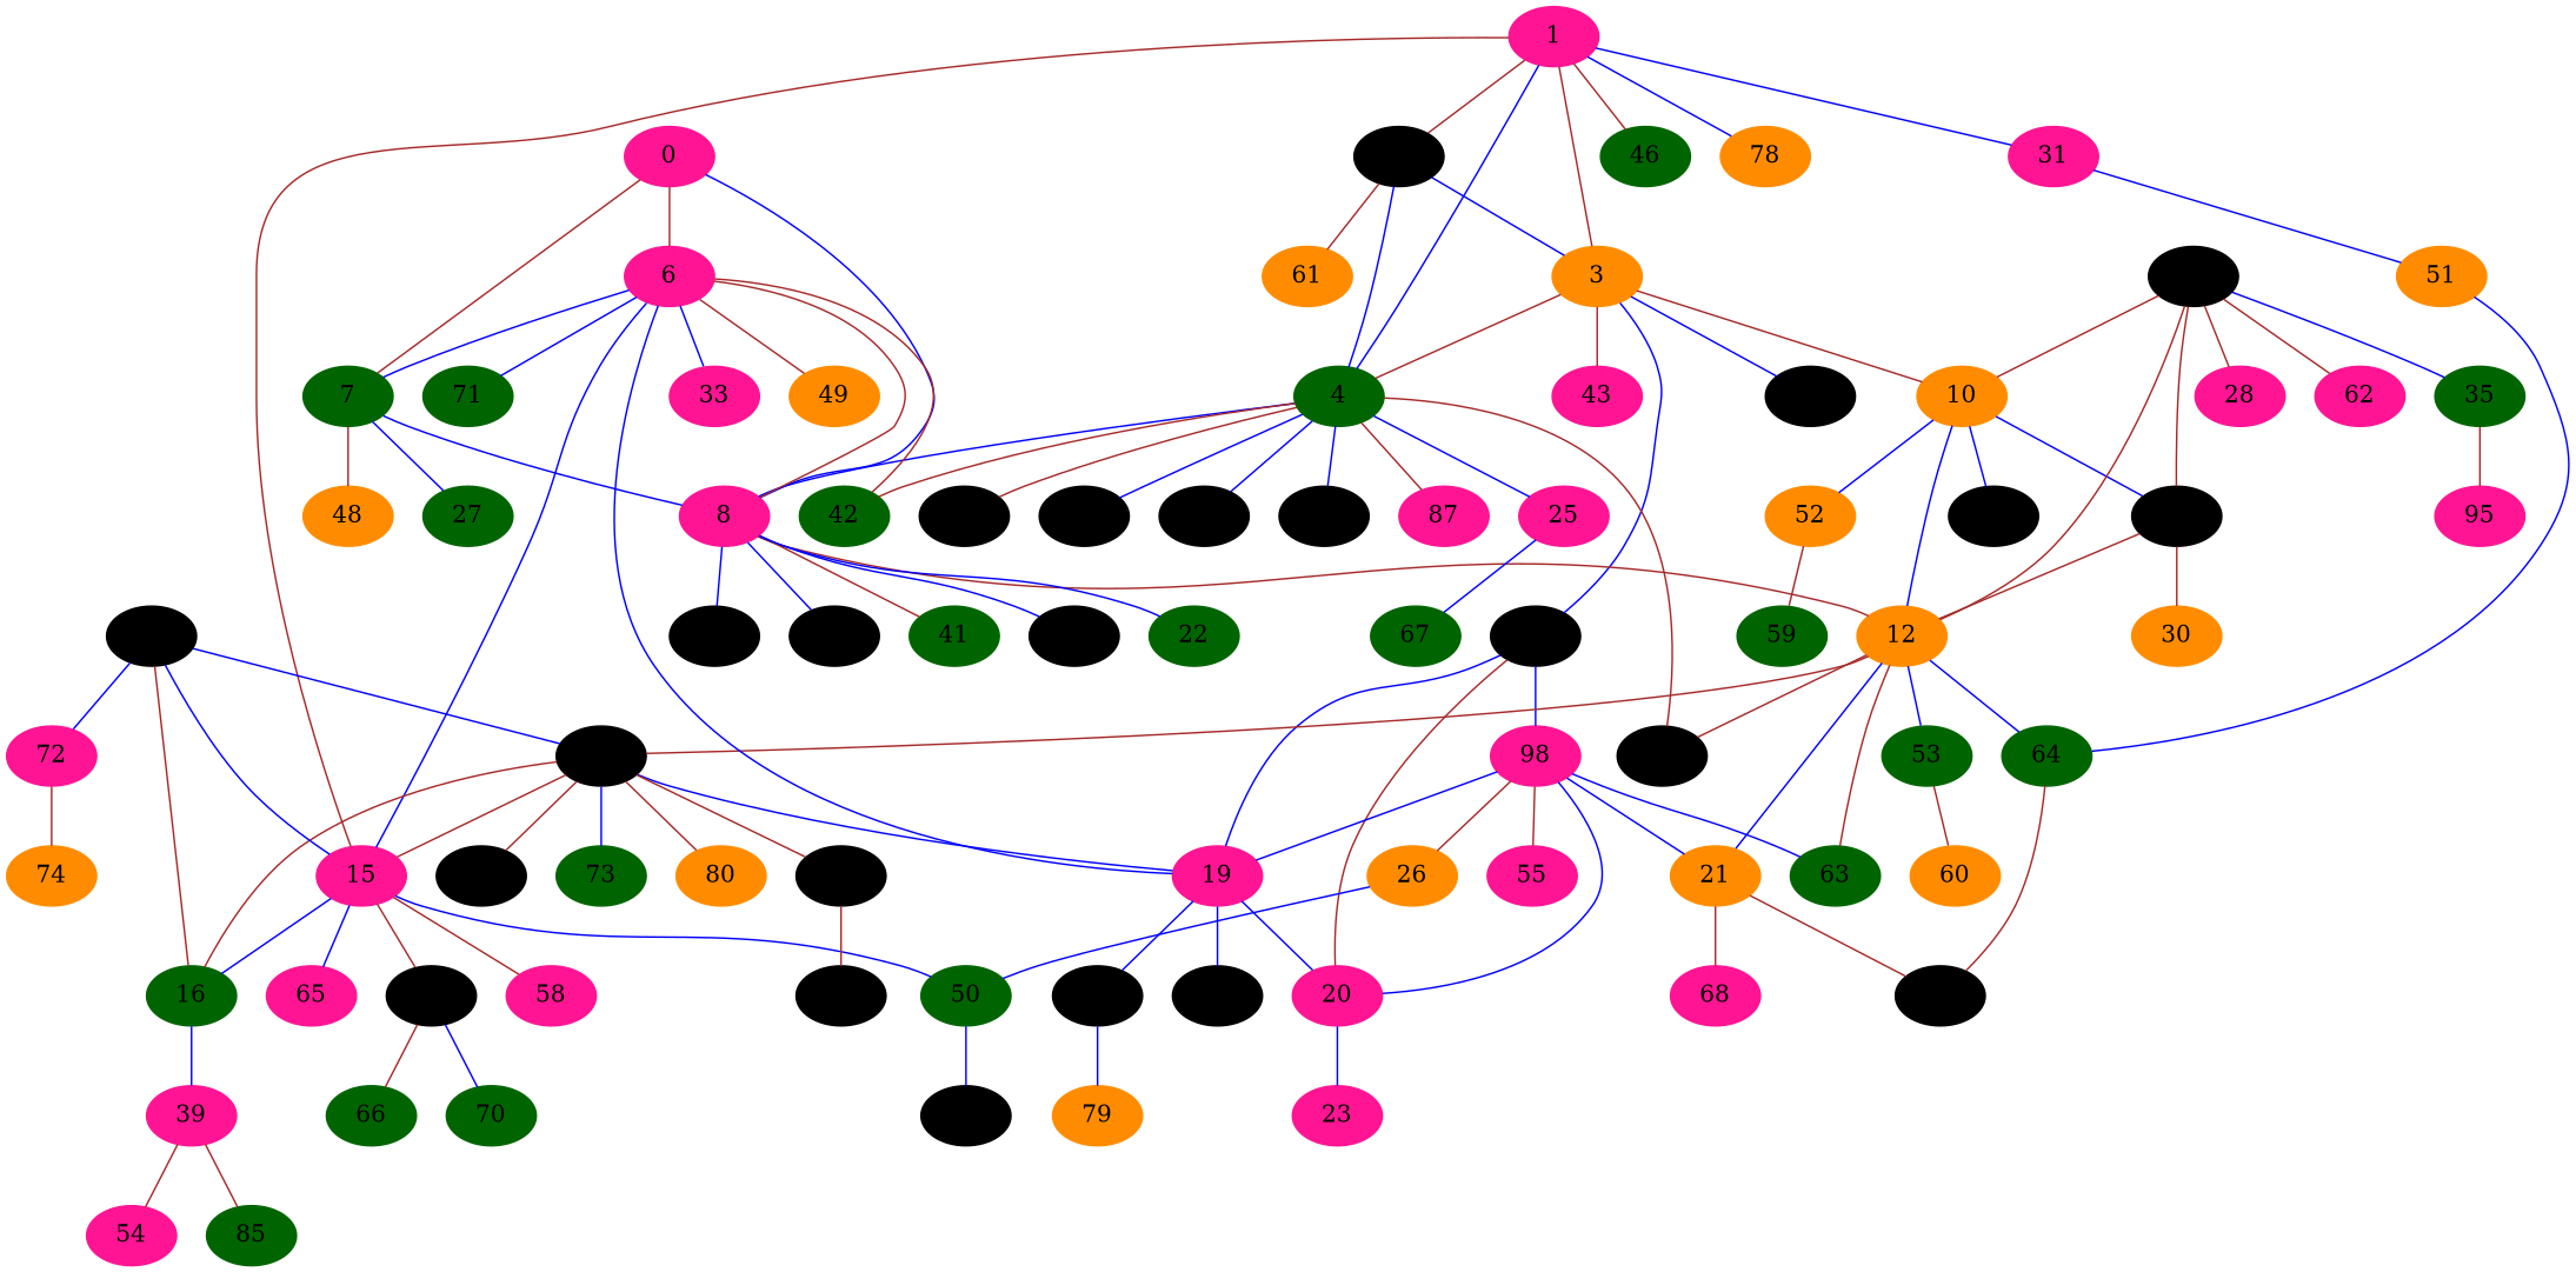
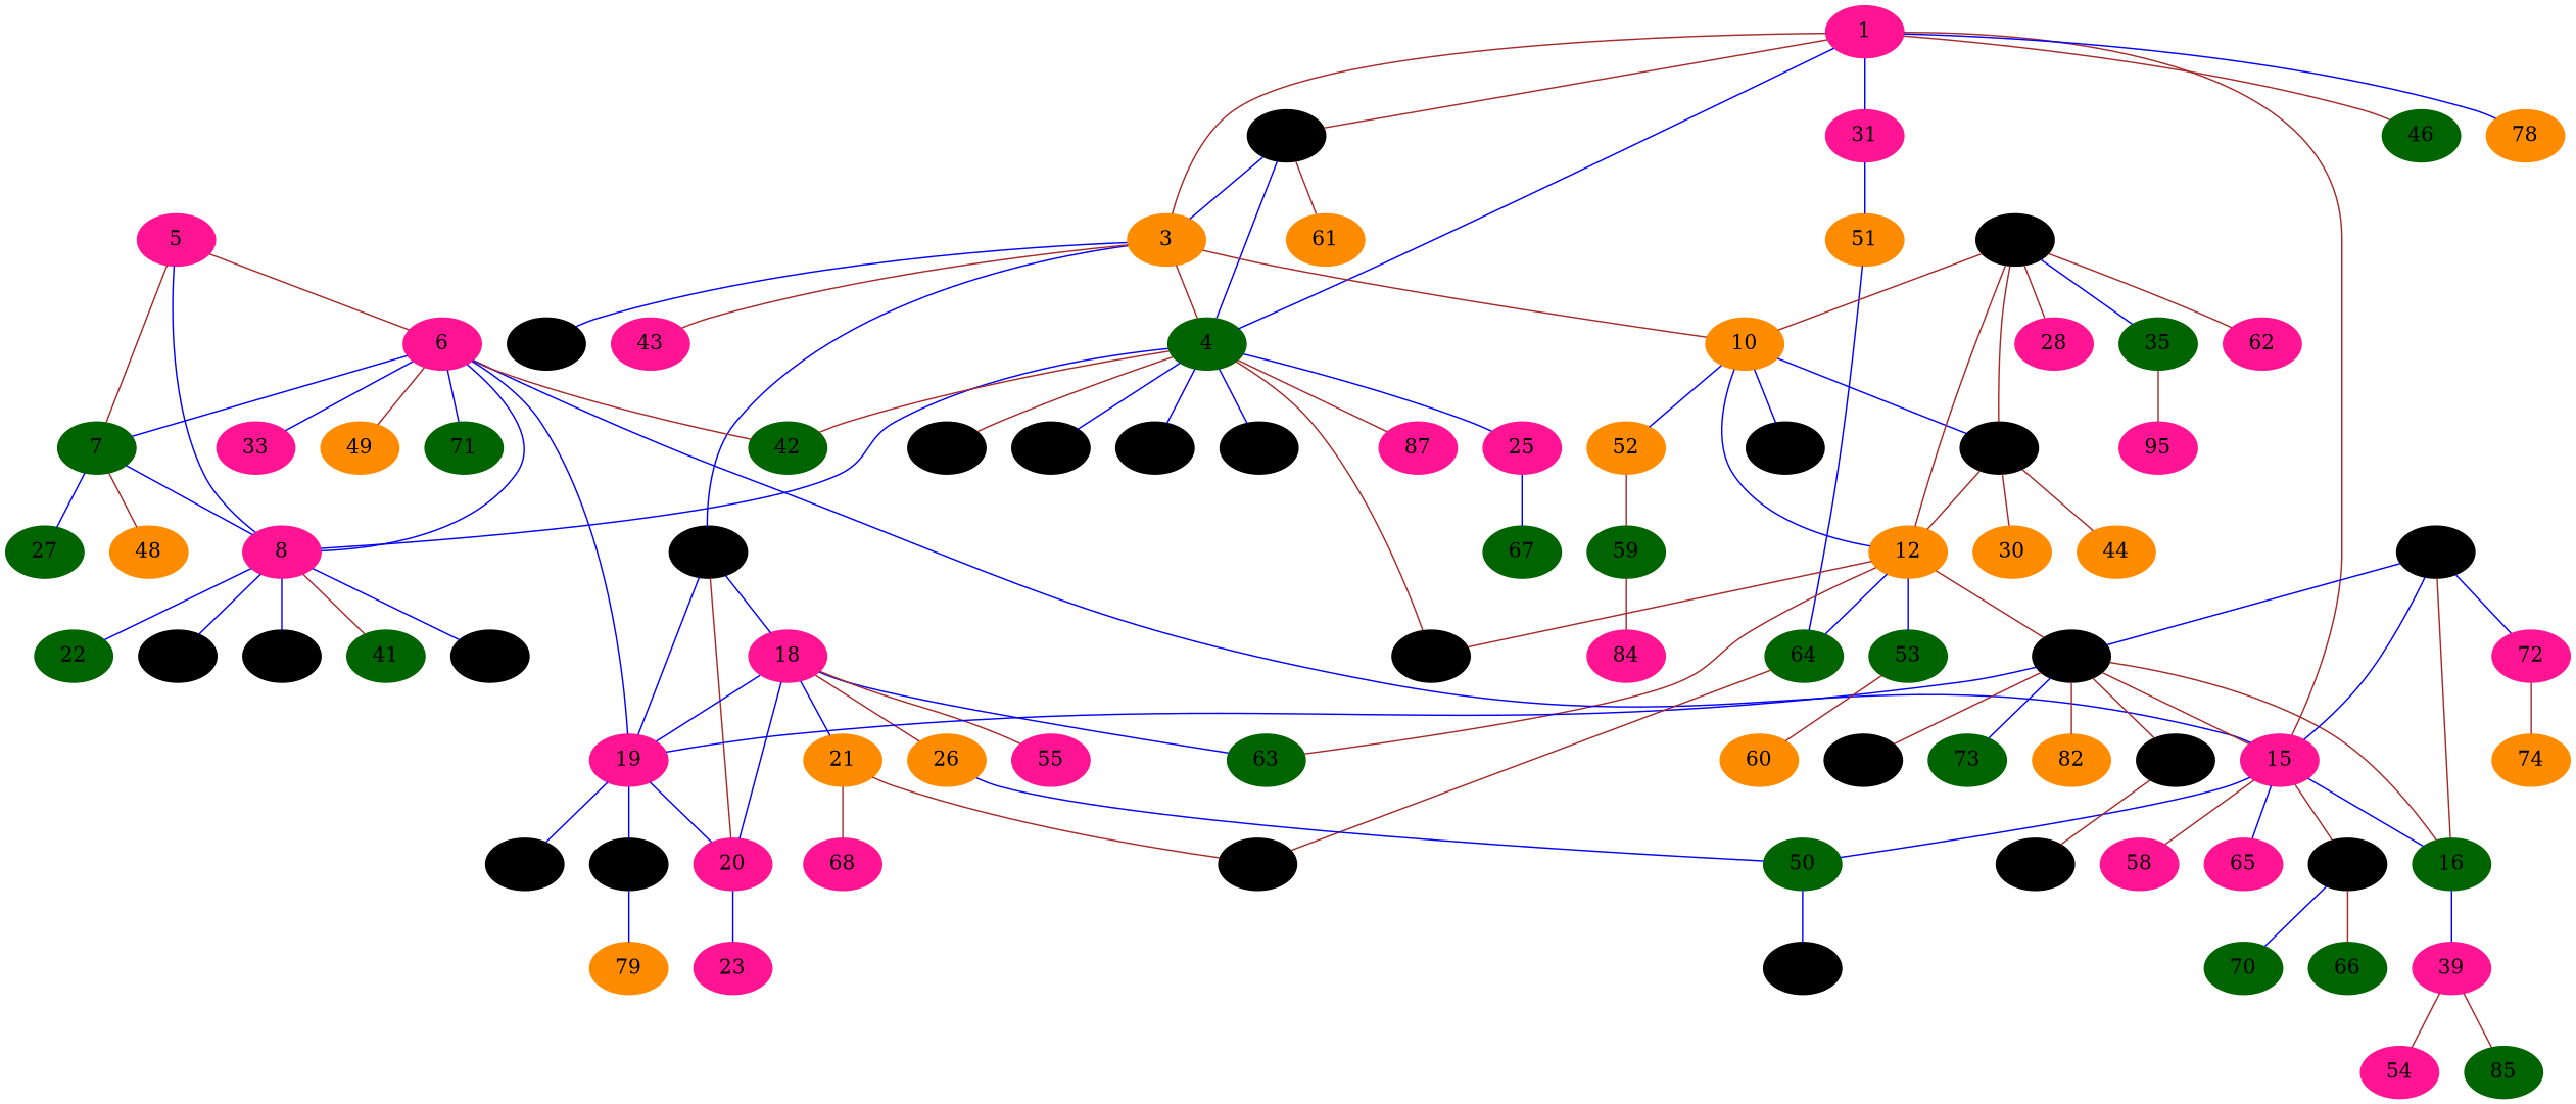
  graph {
    node [color=deeppink style=filled]
    edge [color=blue]
    2 [color=black]
    1
    3 [color=darkorange]
    4 [color=darkgreen]
    15
    31
    46 [color=darkgreen]
    78 [color=darkorange]
    61 [color=darkorange]
    10 [color=darkorange]
    17 [color=black]
    40 [color=black]
    43
    8
    25
    38 [color=black]
    42 [color=darkgreen]
    47 [color=black]
    57 [color=black]
    75 [color=black]
    77 [color=black]
    n22 [label=87]
    16 [color=darkgreen]
    24 [color=black]
    50 [color=darkgreen]
    58
    65
    51 [color=darkorange]
    12 [color=darkorange]
    11 [color=black]
    52 [color=darkorange]
    83 [color=black]
    19
    20
-   18 [label=98]
+   18
    22 [color=darkgreen]
    29 [color=black]
    36 [color=black]
    41 [color=darkgreen]
    69 [color=black]
    67 [color=darkgreen]
-   5 [label=0]
+   5
    6
    7 [color=darkgreen]
    33
    49 [color=darkorange]
    71 [color=darkgreen]
    27 [color=darkgreen]
    48 [color=darkorange]
    32 [color=black]
    37 [color=black]
    14 [color=black]
    21 [color=darkorange]
    53 [color=darkgreen]
    63 [color=darkgreen]
    64 [color=darkgreen]
    9 [color=black]
    28
    35 [color=darkgreen]
    62
    30 [color=darkorange]
+   44 [color=darkorange]
    n63 [label=95]
    59 [color=darkgreen]
    34 [color=black]
    56 [color=black]
    73 [color=darkgreen]
-   80 [color=darkorange]
+   80 [color=darkorange label=82]
    23
    68
    86 [color=black]
    60 [color=darkorange]
    13 [color=black]
    72
    39
    74 [color=darkorange]
    76 [color=black]
    66 [color=darkgreen]
    70 [color=darkgreen]
    81 [color=black]
    54
    85 [color=darkgreen]
    26 [color=darkorange]
    55
    79 [color=darkorange]
+   84
    2 -- 3
    2 -- 4
    2 -- 61 [color=brown]
    1 -- 2 [color=brown]
    1 -- 3 [color=brown]
    1 -- 4
    1 -- 15 [color=brown]
    1 -- 31
    1 -- 46 [color=brown]
    1 -- 78
    3 -- 4 [color=brown]
    3 -- 10 [color=brown]
    3 -- 17
    3 -- 40
    3 -- 43 [color=brown]
    4 -- 8
    4 -- 25
    4 -- 38 [color=brown]
    4 -- 42 [color=brown]
    4 -- 47
    4 -- 57
    4 -- 75
    4 -- 77 [color=brown]
    4 -- n22 [color=brown]
    15 -- 16
    15 -- 24 [color=brown]
    15 -- 50
    15 -- 58 [color=brown]
    15 -- 65
    31 -- 51
    10 -- 12
    10 -- 11
    10 -- 52
    10 -- 83
    17 -- 19
    17 -- 20 [color=brown]
    17 -- 18
-   8 -- 12 [color=brown]
    8 -- 22
    8 -- 29
    8 -- 36
    8 -- 41 [color=brown]
    8 -- 69
    25 -- 67
    16 -- 39
    24 -- 66 [color=brown]
    24 -- 70
    50 -- 81
    51 -- 64
    12 -- 77 [color=brown]
    12 -- 14 [color=brown]
-   12 -- 21
    12 -- 53
    12 -- 63 [color=brown]
    12 -- 64
    11 -- 12 [color=brown]
    11 -- 30 [color=brown]
+   11 -- 44 [color=brown]
    52 -- 59 [color=brown]
    19 -- 20
    19 -- 32
    19 -- 37
    20 -- 23
    18 -- 19
    18 -- 20
    18 -- 21
    18 -- 63
    18 -- 26 [color=brown]
    18 -- 55 [color=brown]
    5 -- 8
    5 -- 6 [color=brown]
    5 -- 7 [color=brown]
    6 -- 15
-   6 -- 8 [color=brown]
+   6 -- 8
    6 -- 42 [color=brown]
    6 -- 19
    6 -- 7
    6 -- 33
    6 -- 49 [color=brown]
    6 -- 71
    7 -- 8
    7 -- 27
    7 -- 48 [color=brown]
    37 -- 79
    14 -- 15 [color=brown]
    14 -- 16 [color=brown]
    14 -- 19
    14 -- 34 [color=brown]
    14 -- 56 [color=brown]
    14 -- 73
    14 -- 80 [color=brown]
    21 -- 68 [color=brown]
    21 -- 86 [color=brown]
    53 -- 60 [color=brown]
    64 -- 86 [color=brown]
    9 -- 10 [color=brown]
    9 -- 12 [color=brown]
    9 -- 11 [color=brown]
    9 -- 28 [color=brown]
    9 -- 35
    9 -- 62 [color=brown]
    35 -- n63 [color=brown]
+   59 -- 84 [color=brown]
    34 -- 76 [color=brown]
    13 -- 15
    13 -- 16 [color=brown]
    13 -- 14
    13 -- 72
    72 -- 74 [color=brown]
    39 -- 54 [color=brown]
    39 -- 85 [color=brown]
    26 -- 50
  }
